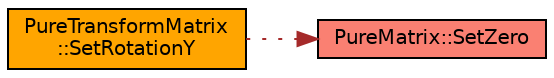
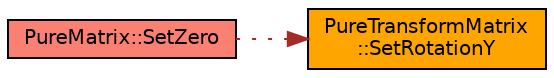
  digraph {
    rankdir=LR
    node [color=black fontname=Helvetica fontsize=10 shape=record style=filled]
    n1 [fillcolor=orange fontcolor=black height=0.2 label="PureTransformMatrix\l::SetRotationY" width=0.4]
    n2 [fillcolor=salmon height=0.2 label="PureMatrix::SetZero" width=0.4]
-   n1 -> n2 [color=brown fontname=Helvetica fontsize=10 labelfontname=Helvetica labelfontsize=10 style=dotted]
+   n2 -> n1 [color=brown fontname=Helvetica fontsize=10 labelfontname=Helvetica labelfontsize=10 style=dotted]
  }
